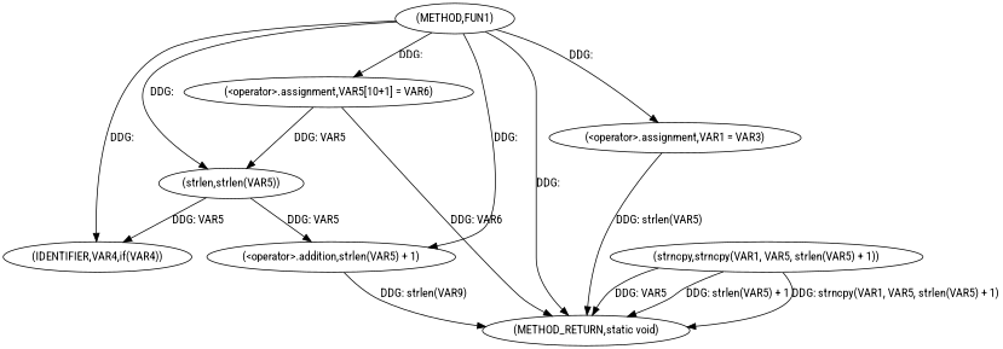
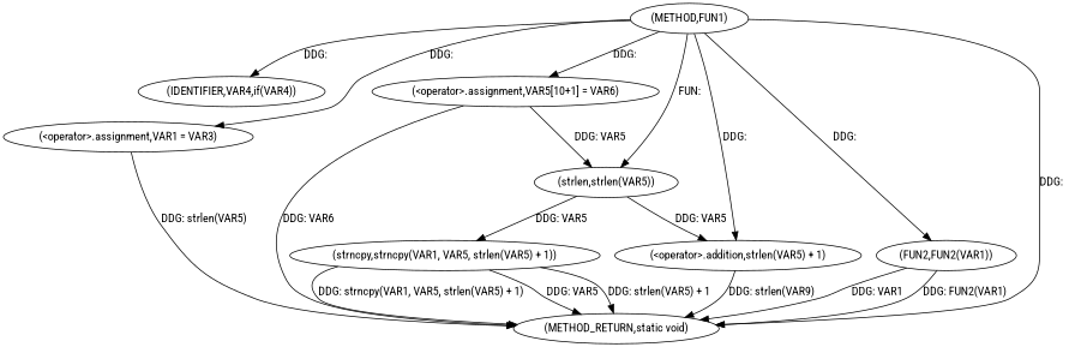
  digraph {
    fontname="Roboto Condensed"
    node [fontname="Roboto Condensed"]
    edge [fontname="Roboto Condensed"]
    n1 [label="(METHOD,FUN1)"]
    n2 [label="(IDENTIFIER,VAR4,if(VAR4))"]
    n3 [label="(<operator>.assignment,VAR1 = VAR3)"]
    n4 [label="(<operator>.assignment,VAR5[10+1] = VAR6)"]
    n5 [label="(<operator>.addition,strlen(VAR5) + 1)"]
    n6 [label="(strlen,strlen(VAR5))"]
+   n7 [label="(FUN2,FUN2(VAR1))"]
    n8 [label="(METHOD_RETURN,static void)"]
    n9 [label="(strncpy,strncpy(VAR1, VAR5, strlen(VAR5) + 1))"]
    n1 -> n2 [label="DDG: "]
    n1 -> n3 [label="DDG: "]
    n1 -> n4 [label="DDG: "]
    n1 -> n5 [label="DDG: "]
-   n1 -> n6 [label="DDG: "]
+   n1 -> n6 [label="FUN: "]
+   n1 -> n7 [label="DDG: "]
    n1 -> n8 [label="DDG: "]
    n3 -> n8 [label="DDG: strlen(VAR5)"]
    n4 -> n6 [label="DDG: VAR5"]
    n4 -> n8 [label="DDG: VAR6"]
    n5 -> n8 [label="DDG: strlen(VAR9)"]
    n6 -> n5 [label="DDG: VAR5"]
-   n6 -> n2 [label="DDG: VAR5"]
+   n6 -> n9 [label="DDG: VAR5"]
+   n7 -> n8 [label="DDG: FUN2(VAR1)"]
+   n7 -> n8 [label="DDG: VAR1"]
    n9 -> n8 [label="DDG: VAR5"]
    n9 -> n8 [label="DDG: strlen(VAR5) + 1"]
    n9 -> n8 [label="DDG: strncpy(VAR1, VAR5, strlen(VAR5) + 1)"]
  }
